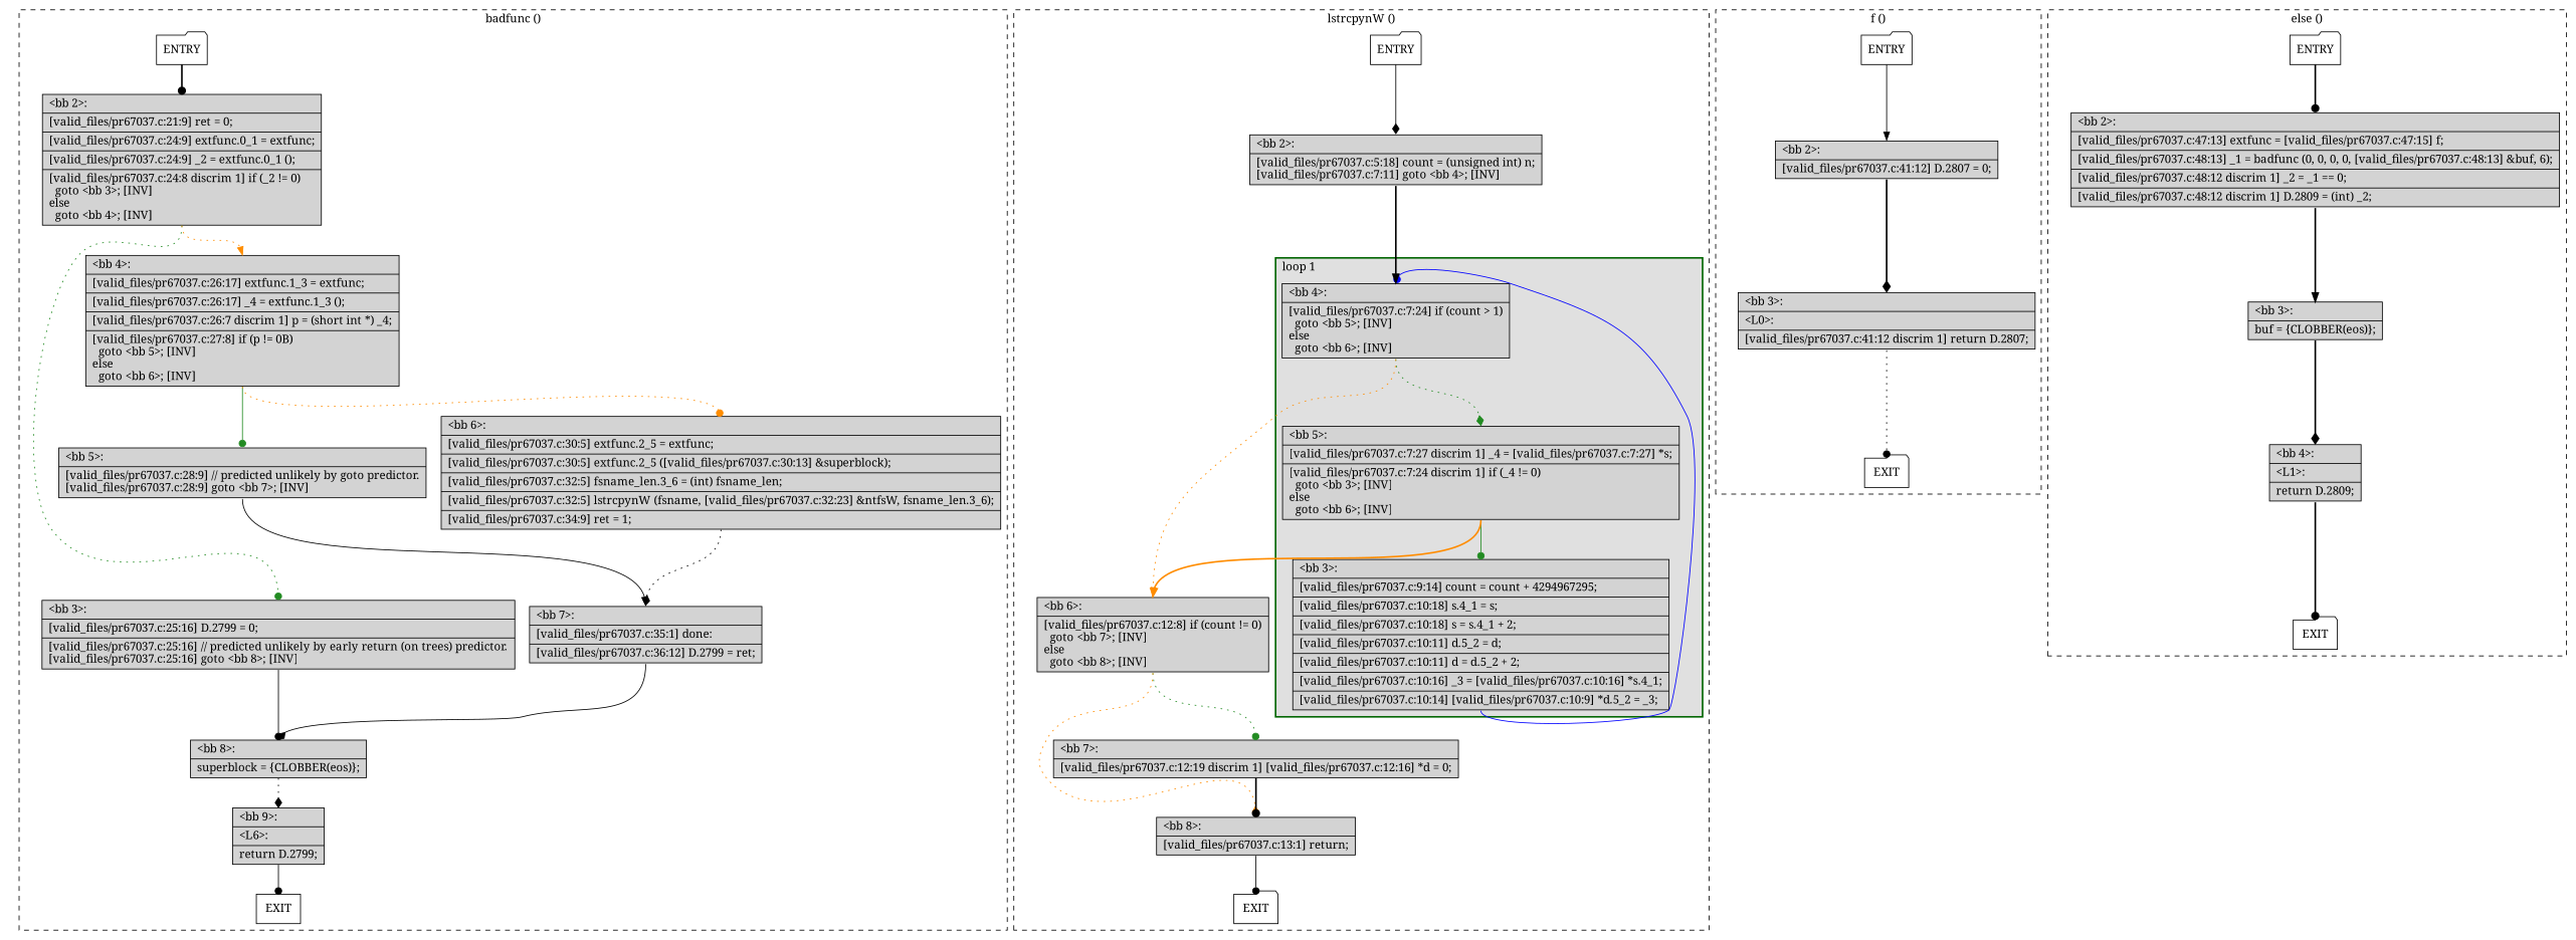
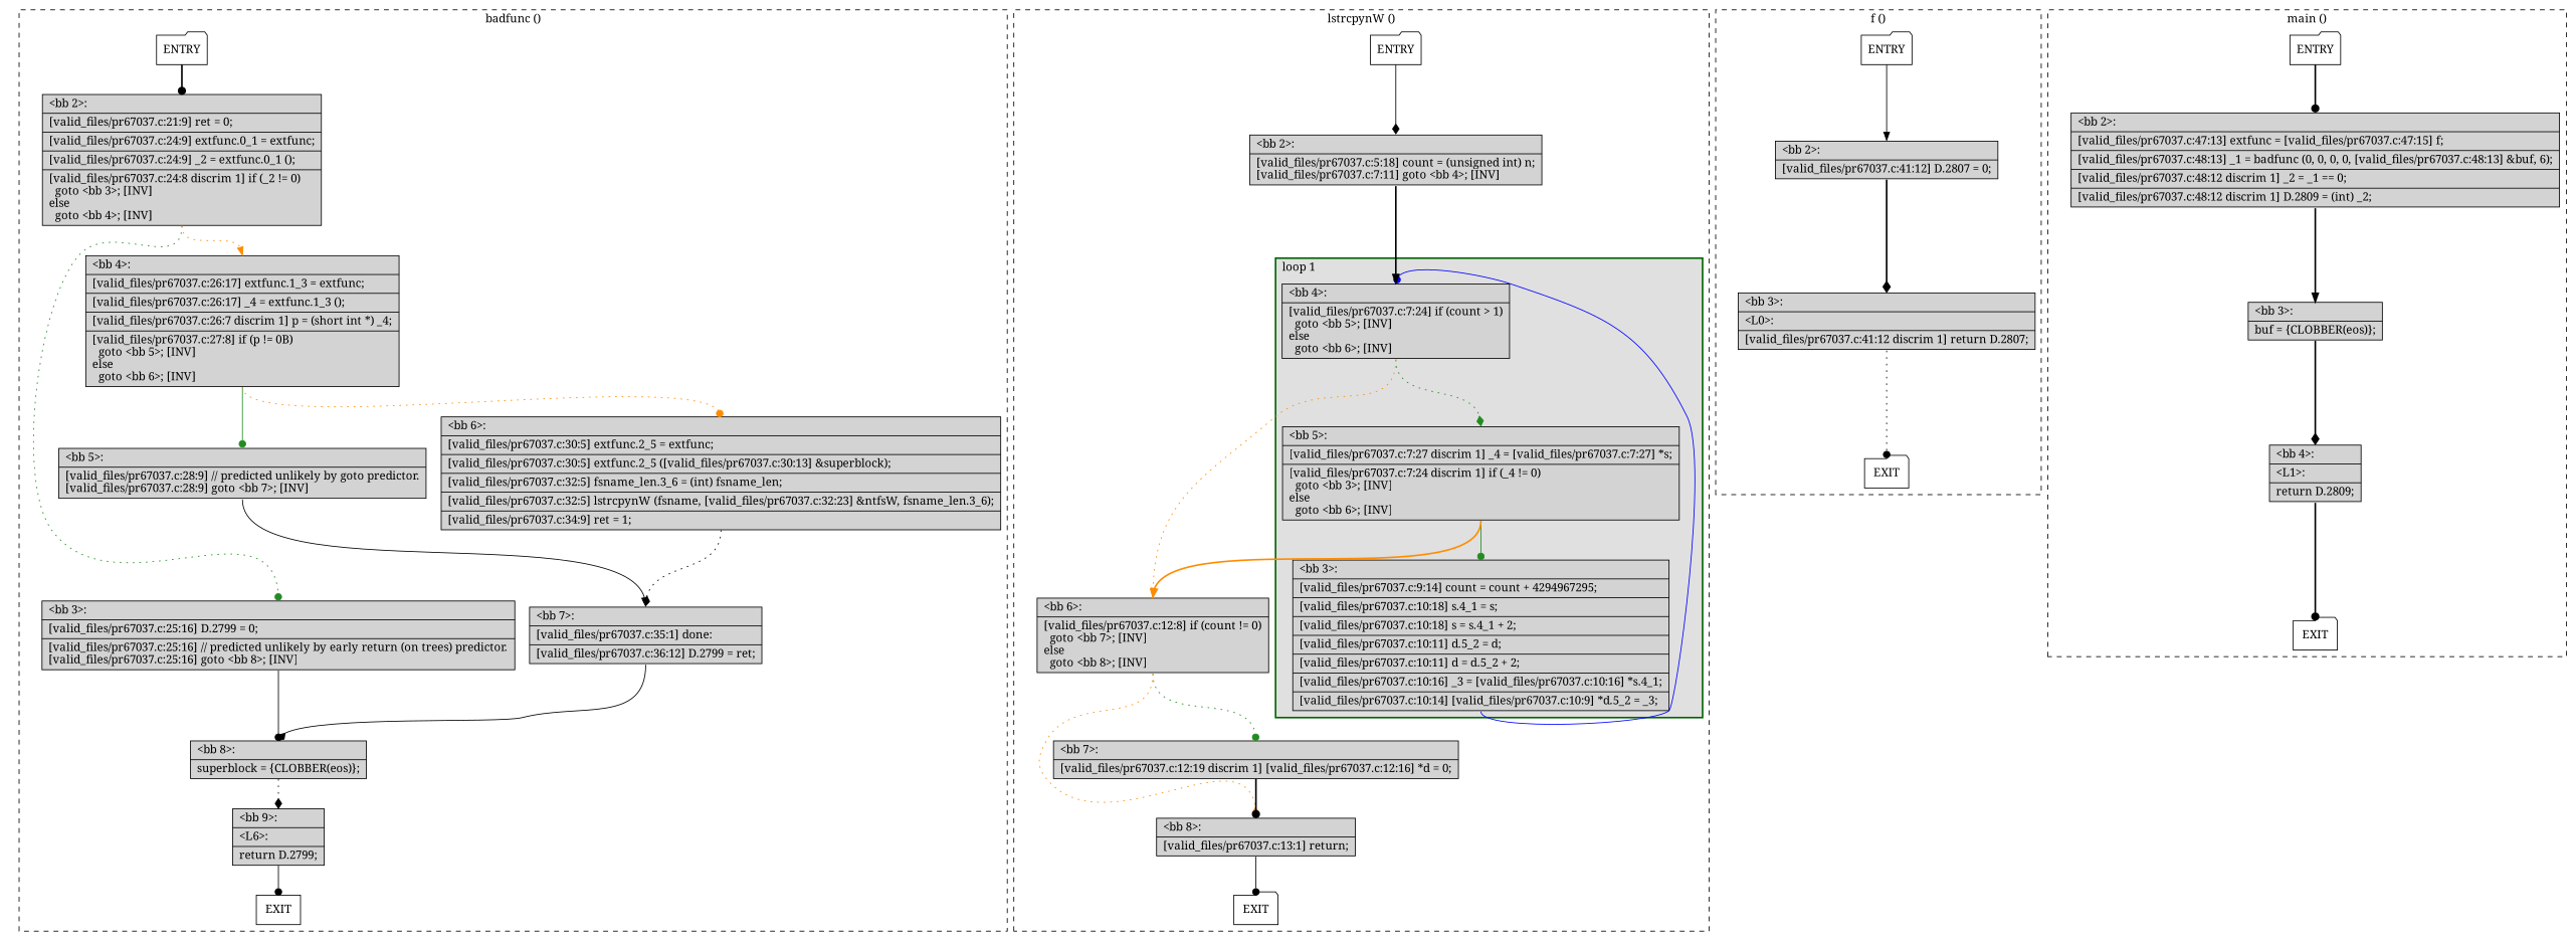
  digraph {
    fontname="Noto Serif"
    node [fillcolor=lightgrey shape=record style=filled fontname="Noto Serif"]
    edge [constraint=true headport=n style=dotted tailport=s fontname="Noto Serif" color=black weight=10 arrowhead=dot]
    n1 [fillcolor=white label=ENTRY shape=folder]
    n2 [fillcolor=white label=EXIT shape=box]
    n3 [label="{\<bb\ 2\>:\l|[valid_files/pr67037.c:21:9]\ ret\ =\ 0;\l|[valid_files/pr67037.c:24:9]\ extfunc.0_1\ =\ extfunc;\l|[valid_files/pr67037.c:24:9]\ _2\ =\ extfunc.0_1\ ();\l|[valid_files/pr67037.c:24:8\ discrim\ 1]\ if\ (_2\ !=\ 0)\l\ \ goto\ \<bb\ 3\>;\ [INV]\lelse\l\ \ goto\ \<bb\ 4\>;\ [INV]\l}"]
    n4 [label="{\<bb\ 3\>:\l|[valid_files/pr67037.c:25:16]\ D.2799\ =\ 0;\l|[valid_files/pr67037.c:25:16]\ //\ predicted\ unlikely\ by\ early\ return\ (on\ trees)\ predictor.\l[valid_files/pr67037.c:25:16]\ goto\ \<bb\ 8\>;\ [INV]\l}"]
    n5 [label="{\<bb\ 4\>:\l|[valid_files/pr67037.c:26:17]\ extfunc.1_3\ =\ extfunc;\l|[valid_files/pr67037.c:26:17]\ _4\ =\ extfunc.1_3\ ();\l|[valid_files/pr67037.c:26:7\ discrim\ 1]\ p\ =\ (short\ int\ *)\ _4;\l|[valid_files/pr67037.c:27:8]\ if\ (p\ !=\ 0B)\l\ \ goto\ \<bb\ 5\>;\ [INV]\lelse\l\ \ goto\ \<bb\ 6\>;\ [INV]\l}"]
    n6 [label="{\<bb\ 8\>:\l|superblock\ =\ \{CLOBBER(eos)\};\l}"]
    n7 [label="{\<bb\ 5\>:\l|[valid_files/pr67037.c:28:9]\ //\ predicted\ unlikely\ by\ goto\ predictor.\l[valid_files/pr67037.c:28:9]\ goto\ \<bb\ 7\>;\ [INV]\l}"]
    n8 [label="{\<bb\ 6\>:\l|[valid_files/pr67037.c:30:5]\ extfunc.2_5\ =\ extfunc;\l|[valid_files/pr67037.c:30:5]\ extfunc.2_5\ ([valid_files/pr67037.c:30:13]\ &superblock);\l|[valid_files/pr67037.c:32:5]\ fsname_len.3_6\ =\ (int)\ fsname_len;\l|[valid_files/pr67037.c:32:5]\ lstrcpynW\ (fsname,\ [valid_files/pr67037.c:32:23]\ &ntfsW,\ fsname_len.3_6);\l|[valid_files/pr67037.c:34:9]\ ret\ =\ 1;\l}"]
    n9 [label="{\<bb\ 7\>:\l|[valid_files/pr67037.c:35:1]\ done:\l|[valid_files/pr67037.c:36:12]\ D.2799\ =\ ret;\l}"]
    n10 [label="{\<bb\ 9\>:\l|\<L6\>:\l|return\ D.2799;\l}"]
    n11 [label="{\<bb\ 4\>:\l|[valid_files/pr67037.c:7:24]\ if\ (count\ \>\ 1)\l\ \ goto\ \<bb\ 5\>;\ [INV]\lelse\l\ \ goto\ \<bb\ 6\>;\ [INV]\l}"]
    n12 [label="{\<bb\ 5\>:\l|[valid_files/pr67037.c:7:27\ discrim\ 1]\ _4\ =\ [valid_files/pr67037.c:7:27]\ *s;\l|[valid_files/pr67037.c:7:24\ discrim\ 1]\ if\ (_4\ !=\ 0)\l\ \ goto\ \<bb\ 3\>;\ [INV]\lelse\l\ \ goto\ \<bb\ 6\>;\ [INV]\l}"]
    n13 [label="{\<bb\ 3\>:\l|[valid_files/pr67037.c:9:14]\ count\ =\ count\ +\ 4294967295;\l|[valid_files/pr67037.c:10:18]\ s.4_1\ =\ s;\l|[valid_files/pr67037.c:10:18]\ s\ =\ s.4_1\ +\ 2;\l|[valid_files/pr67037.c:10:11]\ d.5_2\ =\ d;\l|[valid_files/pr67037.c:10:11]\ d\ =\ d.5_2\ +\ 2;\l|[valid_files/pr67037.c:10:16]\ _3\ =\ [valid_files/pr67037.c:10:16]\ *s.4_1;\l|[valid_files/pr67037.c:10:14]\ [valid_files/pr67037.c:10:9]\ *d.5_2\ =\ _3;\l}"]
    n14 [label="{\<bb\ 6\>:\l|[valid_files/pr67037.c:12:8]\ if\ (count\ !=\ 0)\l\ \ goto\ \<bb\ 7\>;\ [INV]\lelse\l\ \ goto\ \<bb\ 8\>;\ [INV]\l}"]
    n15 [fillcolor=white label=ENTRY shape=folder]
    n16 [fillcolor=white label=EXIT shape=folder]
    n17 [label="{\<bb\ 2\>:\l|[valid_files/pr67037.c:5:18]\ count\ =\ (unsigned\ int)\ n;\l[valid_files/pr67037.c:7:11]\ goto\ \<bb\ 4\>;\ [INV]\l}"]
    n18 [label="{\<bb\ 7\>:\l|[valid_files/pr67037.c:12:19\ discrim\ 1]\ [valid_files/pr67037.c:12:16]\ *d\ =\ 0;\l}"]
    n19 [label="{\<bb\ 8\>:\l|[valid_files/pr67037.c:13:1]\ return;\l}"]
    n20 [fillcolor=white label=ENTRY shape=folder]
    n21 [fillcolor=white label=EXIT shape=folder]
    n22 [label="{\<bb\ 2\>:\l|[valid_files/pr67037.c:41:12]\ D.2807\ =\ 0;\l}"]
    n23 [label="{\<bb\ 3\>:\l|\<L0\>:\l|[valid_files/pr67037.c:41:12\ discrim\ 1]\ return\ D.2807;\l}"]
    n24 [fillcolor=white label=ENTRY shape=folder]
    n25 [fillcolor=white label=EXIT shape=folder]
    n26 [label="{\<bb\ 2\>:\l|[valid_files/pr67037.c:47:13]\ extfunc\ =\ [valid_files/pr67037.c:47:15]\ f;\l|[valid_files/pr67037.c:48:13]\ _1\ =\ badfunc\ (0,\ 0,\ 0,\ 0,\ [valid_files/pr67037.c:48:13]\ &buf,\ 6);\l|[valid_files/pr67037.c:48:12\ discrim\ 1]\ _2\ =\ _1\ ==\ 0;\l|[valid_files/pr67037.c:48:12\ discrim\ 1]\ D.2809\ =\ (int)\ _2;\l}"]
    n27 [label="{\<bb\ 3\>:\l|buf\ =\ \{CLOBBER(eos)\};\l}"]
    n28 [label="{\<bb\ 4\>:\l|\<L1\>:\l|return\ D.2809;\l}"]
    subgraph cluster_1 {
      color=black
      label="badfunc ()"
      style=dashed
      n1
      n2
      n3
      n4
      n5
      n6
      n7
      n8
      n9
      n10
    }
    subgraph cluster_2 {
      color=black
      label="lstrcpynW ()"
      style=dashed
      n14
      n15
      n16
      n17
      n18
      n19
      subgraph cluster_3 {
        color=darkgreen
        fillcolor=grey88
        label="loop 1"
        labeljust=l
        penwidth=2
        style=filled
        n11
        n12
        n13
      }
    }
    subgraph cluster_4 {
      color=black
      label="f ()"
      style=dashed
      n20
      n21
      n22
      n23
    }
    subgraph cluster_5 {
      color=black
-     label="else ()"
+     label="main ()"
      style=dashed
      n24
      n25
      n26
      n27
      n28
    }
    n1 -> n2 [style=invis color="" weight="" arrowhead=""]
    n1 -> n3 [style=bold weight=100]
    n3 -> n4 [color=forestgreen]
    n3 -> n5 [color=darkorange arrowhead=normal]
    n4 -> n6 [style=solid weight=100]
    n5 -> n7 [color=forestgreen style=solid]
    n5 -> n8 [color=darkorange]
    n6 -> n10 [weight=100 arrowhead=diamond]
    n7 -> n9 [style=solid weight=100 arrowhead=normal]
    n8 -> n9 [weight=100 arrowhead=diamond]
    n9 -> n6 [style=solid weight=100 arrowhead=diamond]
    n10 -> n2 [style=solid]
    n11 -> n12 [color=forestgreen arrowhead=diamond]
    n11 -> n14 [color=darkorange arrowhead=normal]
    n12 -> n13 [color=forestgreen style=solid]
    n12 -> n14 [color=darkorange style=bold arrowhead=normal]
    n13 -> n11 [color=blue constraint=false style=solid]
    n14 -> n18 [color=forestgreen]
    n14 -> n19 [color=darkorange arrowhead=diamond]
    n15 -> n16 [style=invis color="" weight="" arrowhead=""]
    n15 -> n17 [style=solid weight=100 arrowhead=diamond]
    n17 -> n11 [style=bold weight=100 arrowhead=normal]
    n18 -> n19 [style=bold weight=100]
    n19 -> n16 [style=solid]
    n20 -> n21 [style=invis color="" weight="" arrowhead=""]
    n20 -> n22 [style=solid weight=100 arrowhead=normal]
    n22 -> n23 [style=bold weight=100 arrowhead=diamond]
    n23 -> n21
    n24 -> n25 [style=invis color="" weight="" arrowhead=""]
    n24 -> n26 [style=bold weight=100]
    n26 -> n27 [style=bold weight=100 arrowhead=normal]
    n27 -> n28 [style=bold weight=100 arrowhead=diamond]
    n28 -> n25 [style=bold]
  }
